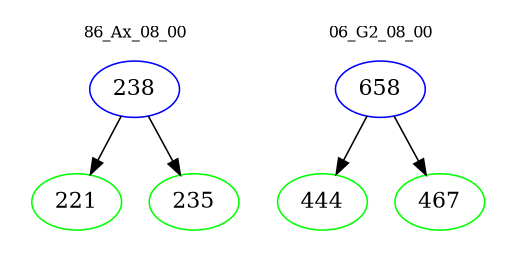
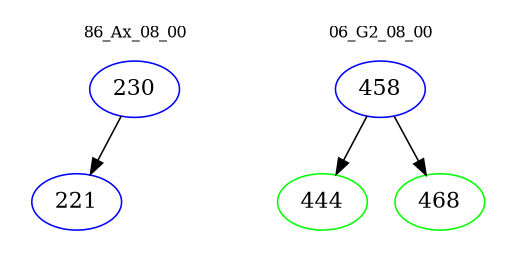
  digraph {
    node [color=green]
    edge [color=black]
-   n1 [color=blue label=238]
-   n2 [label=221]
-   n3 [label=235]
-   n4 [color=blue label=658]
+   n1 [color=blue label=230]
+   n2 [color=blue label=221]
+   n4 [color=blue label=458]
    n5 [label=444]
-   n6 [label=467]
+   n6 [label=468]
    subgraph cluster_1 {
      color=white
      fontsize=10
      label="86_Ax_08_00"
      n1
      n2
-     n3
    }
    subgraph cluster_2 {
      color=white
      fontsize=10
      label="06_G2_08_00"
      n4
      n5
      n6
    }
    n1 -> n2
-   n1 -> n3
    n4 -> n5
    n4 -> n6
  }
